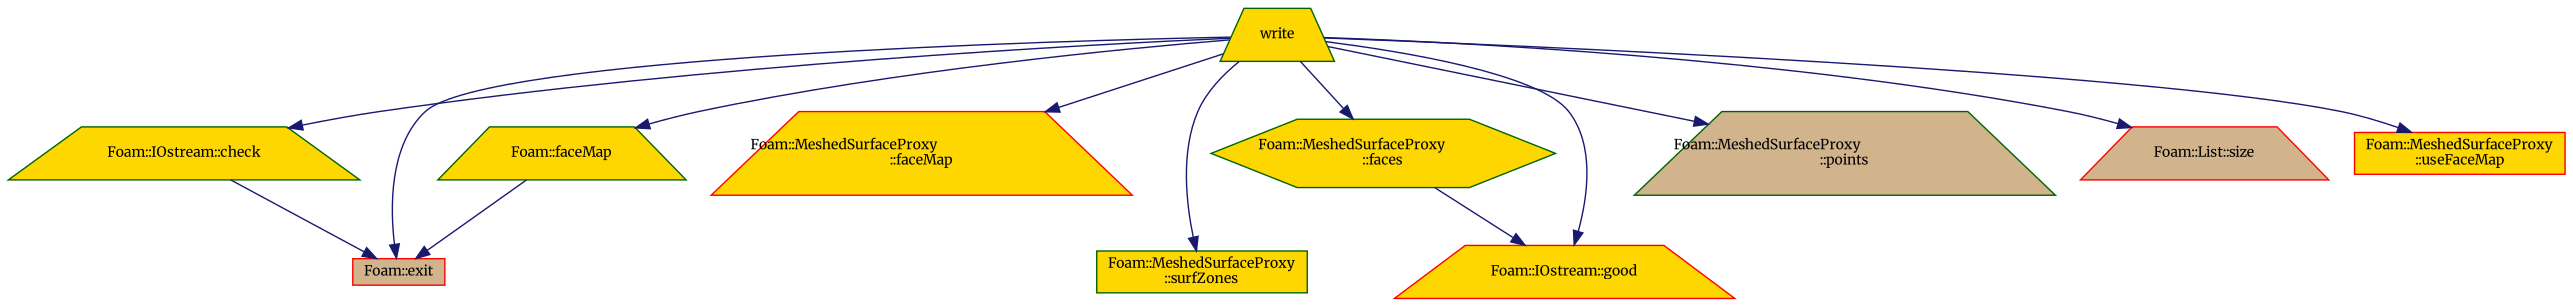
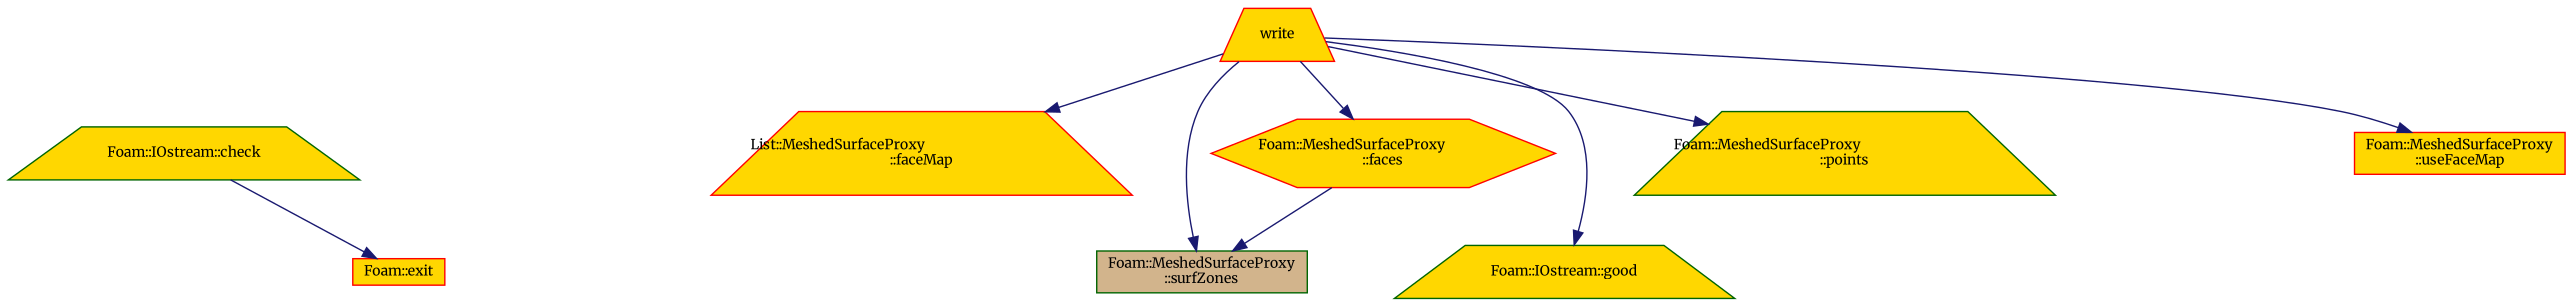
  digraph {
    fontname=Merriweather
    rankdir=TB
    node [color=red fillcolor=gold fontname=Merriweather fontsize=10 shape=trapezium style=filled]
    edge [color=midnightblue fontname=Merriweather fontsize=10 labelfontname=Helvetica labelfontsize=10 style=solid]
-   n1 [color=darkgreen fontcolor=black height=0.2 label=write width=0.4]
+   n1 [fontcolor=black height=0.2 label=write width=0.4]
    n2 [color=darkgreen height=0.2 label="Foam::IOstream::check" width=0.4]
-   n3 [fillcolor=tan height=0.2 label="Foam::exit" shape=box width=0.4]
-   n4 [color=darkgreen height=0.2 label="Foam::faceMap" width=0.4]
-   n5 [height=0.2 label="Foam::MeshedSurfaceProxy\l::faceMap" width=0.4]
-   n6 [color=darkgreen height=0.2 label="Foam::MeshedSurfaceProxy\l::faces" shape=hexagon width=0.4]
-   n7 [color=darkgreen height=0.2 label="Foam::MeshedSurfaceProxy\l::surfZones" shape=box width=0.4]
-   n8 [height=0.2 label="Foam::IOstream::good" width=0.4]
-   n9 [color=darkgreen fillcolor=tan height=0.2 label="Foam::MeshedSurfaceProxy\l::points" width=0.4]
-   n10 [fillcolor=tan height=0.2 label="Foam::List::size" width=0.4]
+   n3 [height=0.2 label="Foam::exit" shape=box width=0.4]
+   n5 [height=0.2 label="List::MeshedSurfaceProxy\l::faceMap" width=0.4]
+   n6 [height=0.2 label="Foam::MeshedSurfaceProxy\l::faces" shape=hexagon width=0.4]
+   n7 [color=darkgreen fillcolor=tan height=0.2 label="Foam::MeshedSurfaceProxy\l::surfZones" shape=box width=0.4]
+   n8 [color=darkgreen height=0.2 label="Foam::IOstream::good" width=0.4]
+   n9 [color=darkgreen height=0.2 label="Foam::MeshedSurfaceProxy\l::points" width=0.4]
    n11 [height=0.2 label="Foam::MeshedSurfaceProxy\l::useFaceMap" shape=box width=0.4]
-   n1 -> n2
-   n1 -> n3
-   n1 -> n4
    n1 -> n5
    n1 -> n6
    n1 -> n7
    n1 -> n8
    n1 -> n9
-   n1 -> n10
    n1 -> n11
    n2 -> n3
-   n4 -> n3
-   n6 -> n8
+   n6 -> n7
  }
